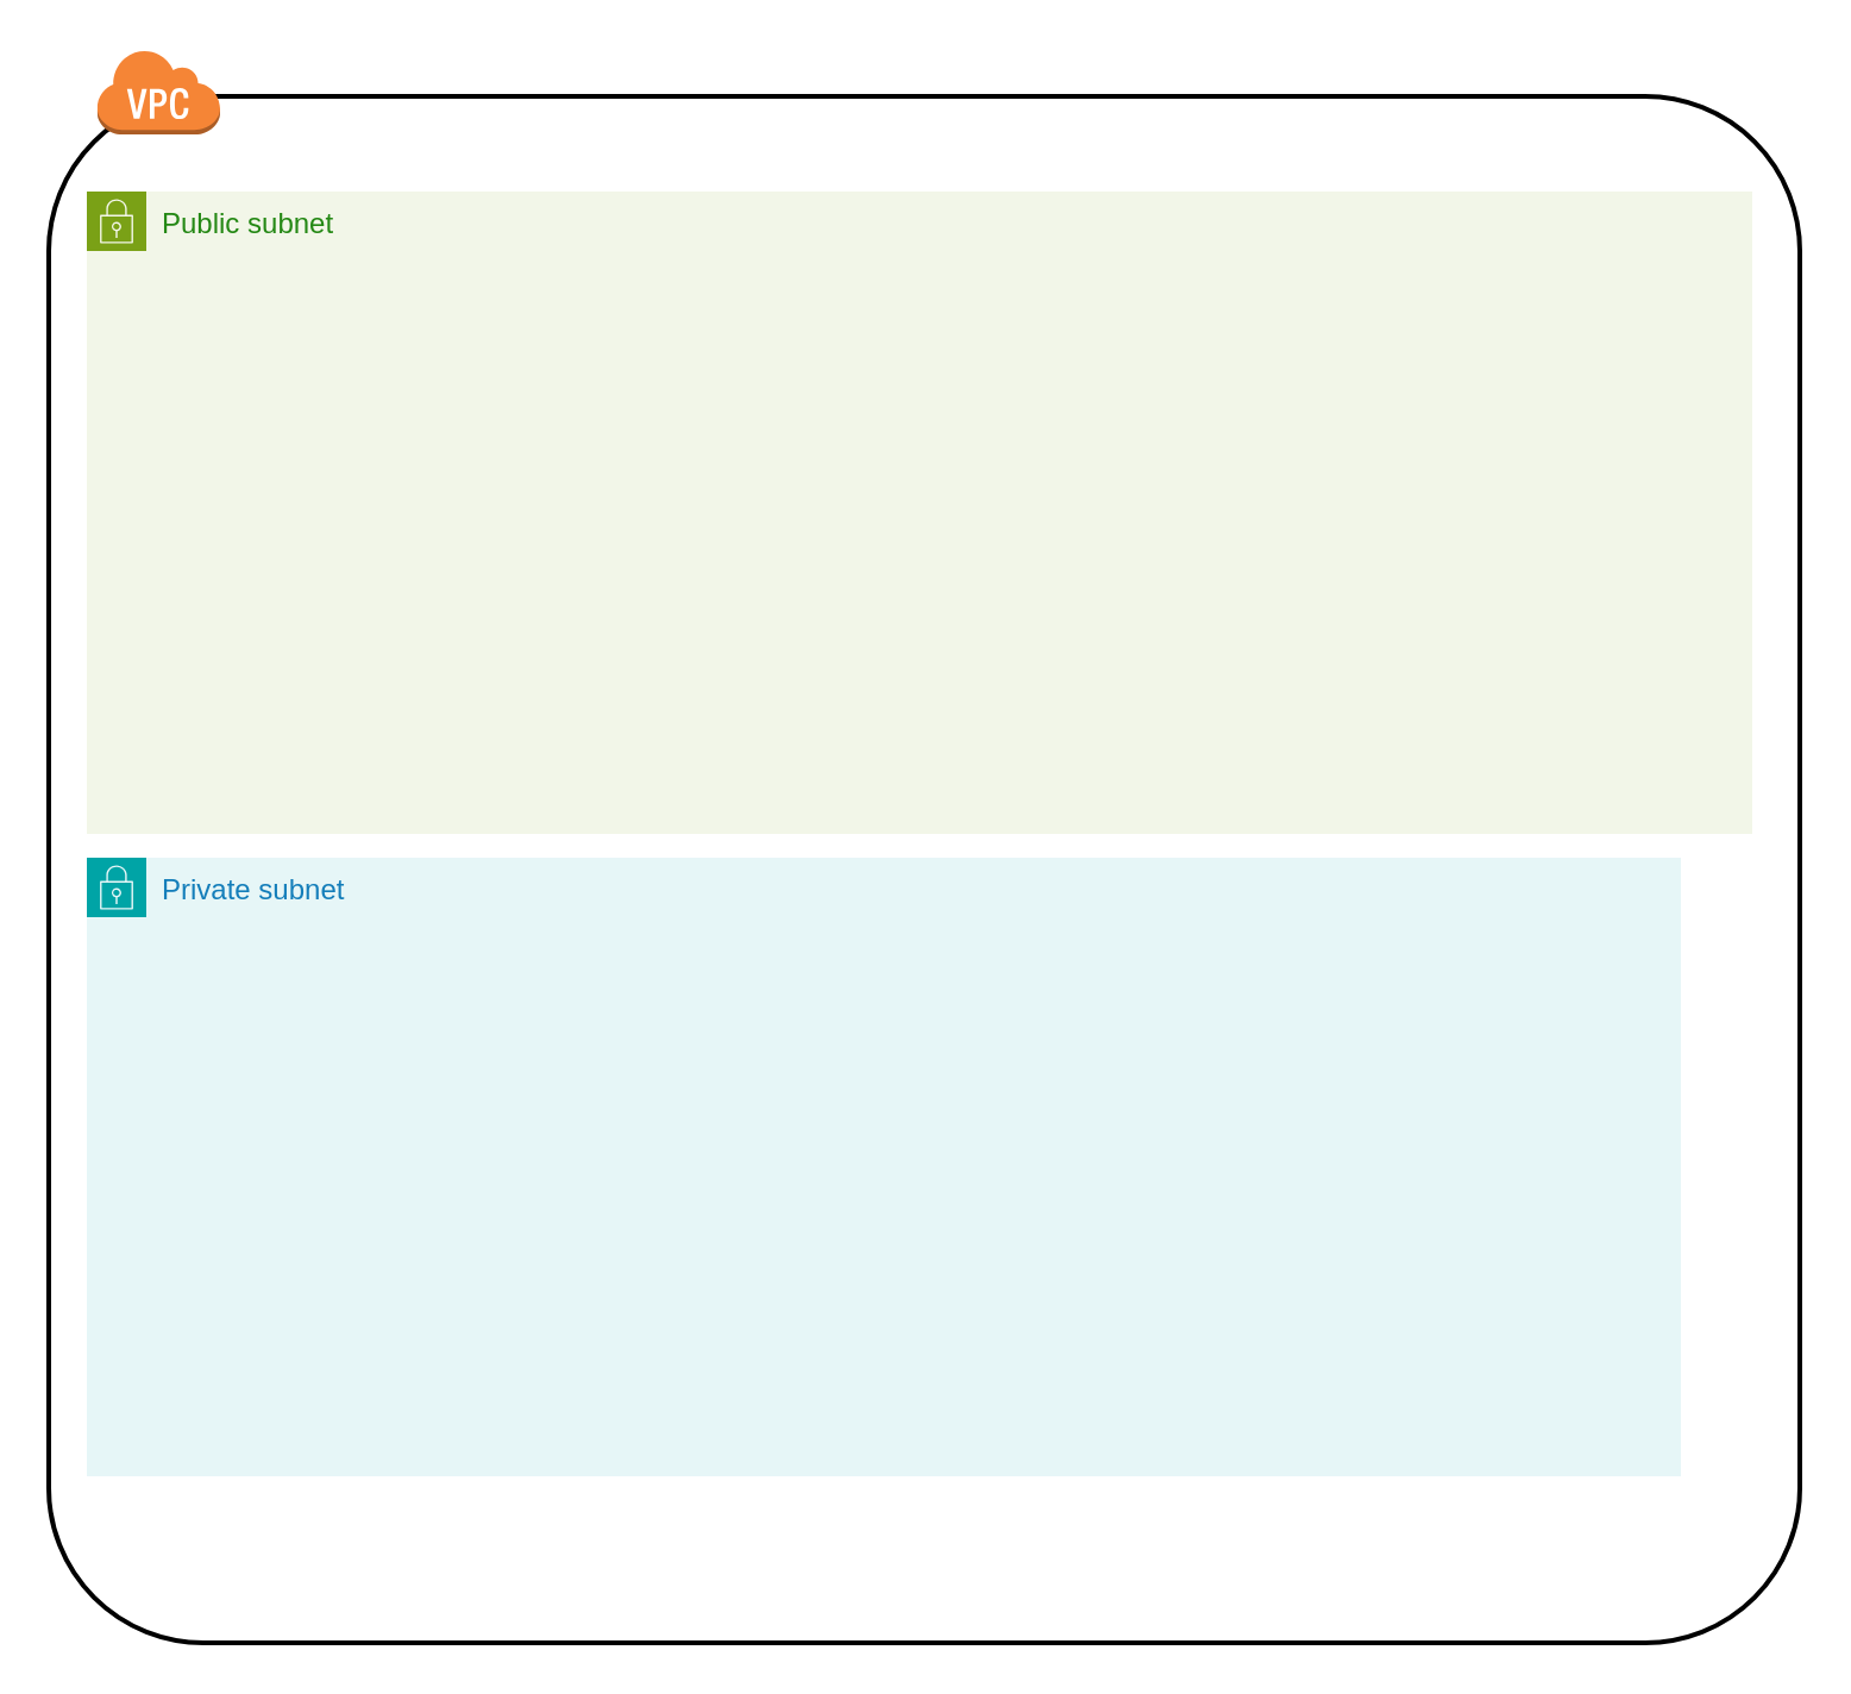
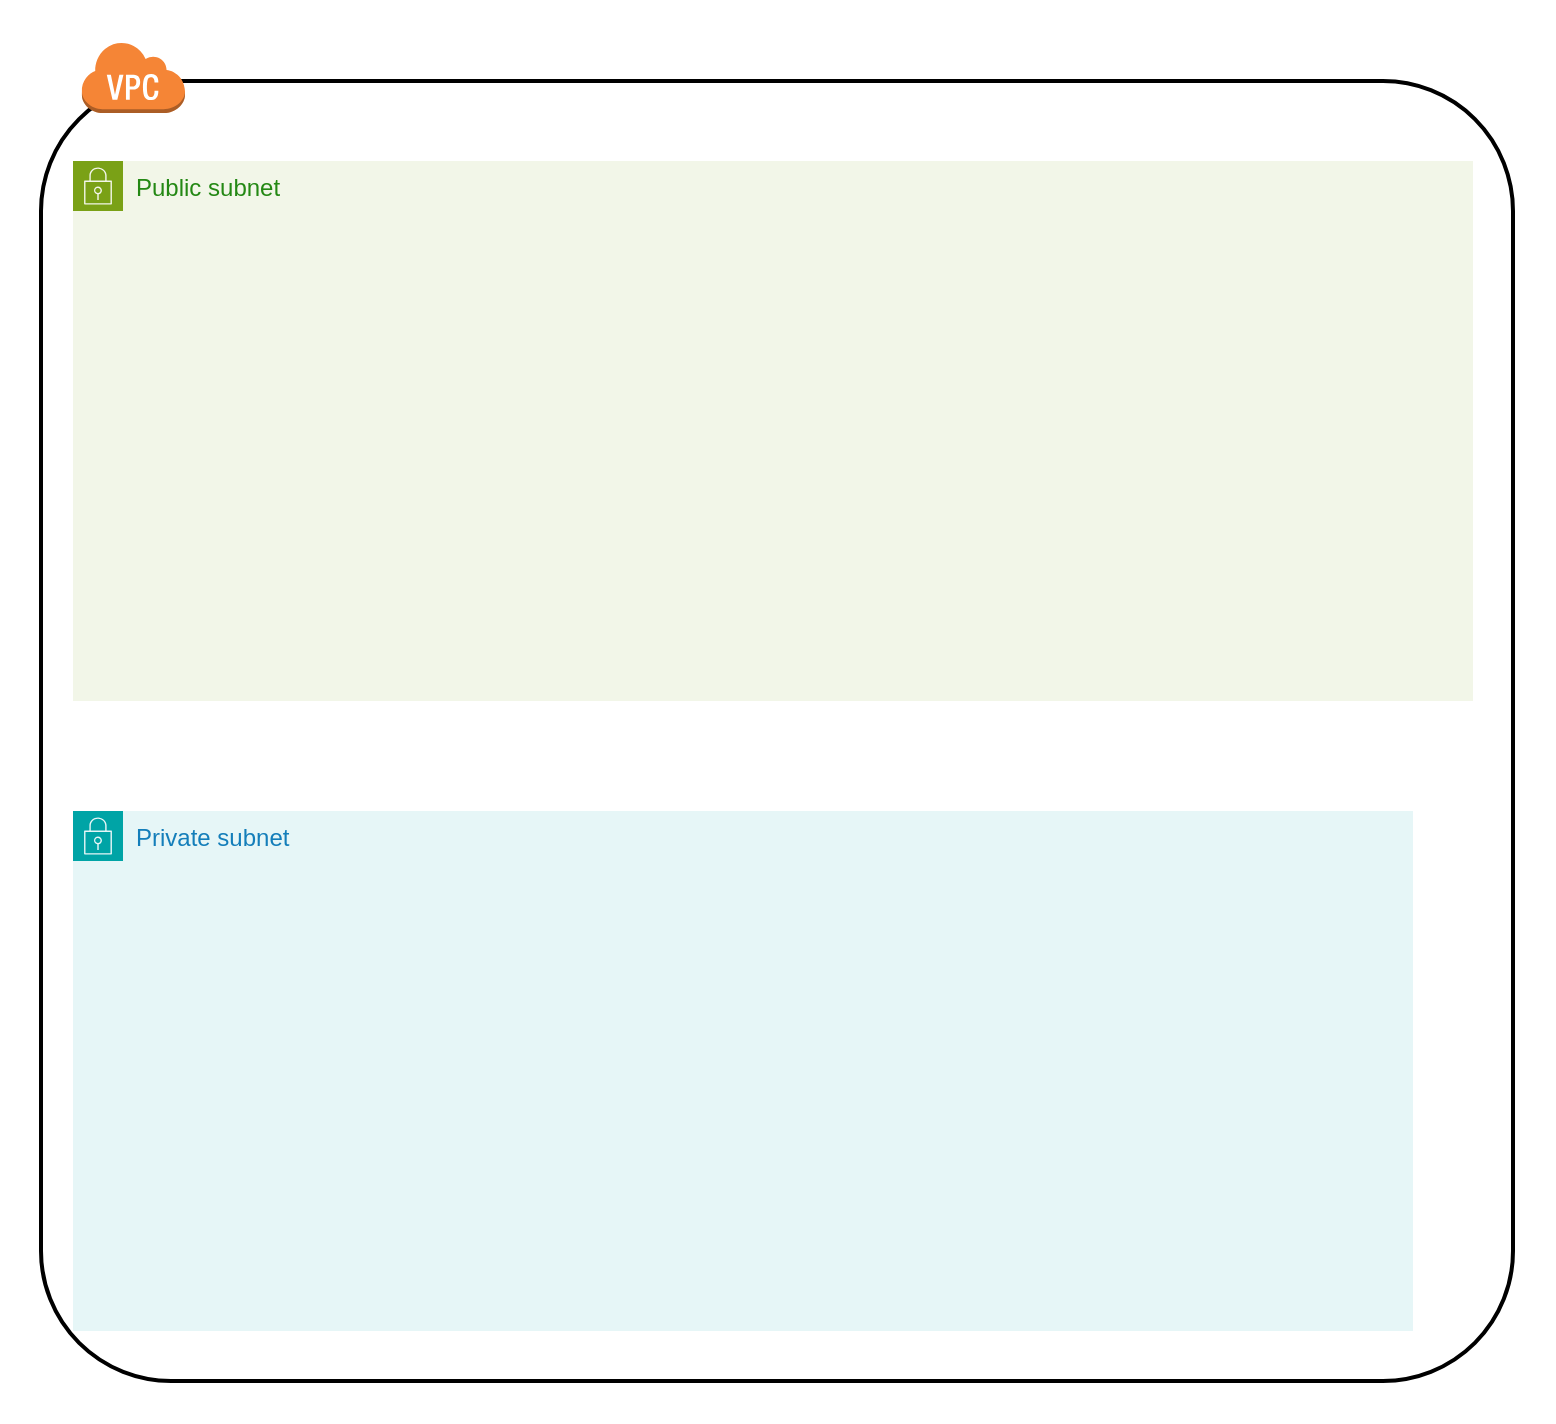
  <mxCell id="0" />
  <mxCell id="1" parent="0" />
  <mxCell id="2" value="Public subnet" style="points=[[0,0],[0.25,0],[0.5,0],[0.75,0],[1,0],[1,0.25],[1,0.5],[1,0.75],[1,1],[0.75,1],[0.5,1],[0.25,1],[0,1],[0,0.75],[0,0.5],[0,0.25]];outlineConnect=0;gradientColor=none;html=1;whiteSpace=wrap;fontSize=12;fontStyle=0;container=1;pointerEvents=0;collapsible=0;recursiveResize=0;shape=mxgraph.aws4.group;grIcon=mxgraph.aws4.group_security_group;grStroke=0;strokeColor=#7AA116;fillColor=#F2F6E8;verticalAlign=top;align=left;spacingLeft=30;fontColor=#248814;dashed=0;" parent="1" vertex="1"><mxGeometry x="36" y="80" width="700" height="270" as="geometry" /></mxCell>
  <mxCell id="3" value="" style="rounded=1;arcSize=10;dashed=0;fillColor=none;gradientColor=none;strokeWidth=2;" vertex="1" parent="2"><mxGeometry x="-16" y="-40" width="736" height="650" as="geometry" /></mxCell>
  <mxCell id="4" value="" style="dashed=0;html=1;shape=mxgraph.aws3.virtual_private_cloud;fillColor=#F58536;gradientColor=none;dashed=0;" vertex="1" parent="2"><mxGeometry x="4" y="-60" width="52" height="36" as="geometry" /></mxCell>
- <mxCell id="5" value="Private subnet" style="points=[[0,0],[0.25,0],[0.5,0],[0.75,0],[1,0],[1,0.25],[1,0.5],[1,0.75],[1,1],[0.75,1],[0.5,1],[0.25,1],[0,1],[0,0.75],[0,0.5],[0,0.25]];outlineConnect=0;gradientColor=none;html=1;whiteSpace=wrap;fontSize=12;fontStyle=0;container=1;pointerEvents=0;collapsible=0;recursiveResize=0;shape=mxgraph.aws4.group;grIcon=mxgraph.aws4.group_security_group;grStroke=0;strokeColor=#00A4A6;fillColor=#E6F6F7;verticalAlign=top;align=left;spacingLeft=30;fontColor=#147EBA;dashed=0;" vertex="1" parent="1"><mxGeometry x="36" y="360" width="670" height="260" as="geometry" /></mxCell>
+ <mxCell id="5" value="Private subnet" style="points=[[0,0],[0.25,0],[0.5,0],[0.75,0],[1,0],[1,0.25],[1,0.5],[1,0.75],[1,1],[0.75,1],[0.5,1],[0.25,1],[0,1],[0,0.75],[0,0.5],[0,0.25]];outlineConnect=0;gradientColor=none;html=1;whiteSpace=wrap;fontSize=12;fontStyle=0;container=1;pointerEvents=0;collapsible=0;recursiveResize=0;shape=mxgraph.aws4.group;grIcon=mxgraph.aws4.group_security_group;grStroke=0;strokeColor=#00A4A6;fillColor=#E6F6F7;verticalAlign=top;align=left;spacingLeft=30;fontColor=#147EBA;dashed=0;" vertex="1" parent="1"><mxGeometry x="36" y="405" width="670" height="260" as="geometry" /></mxCell>
